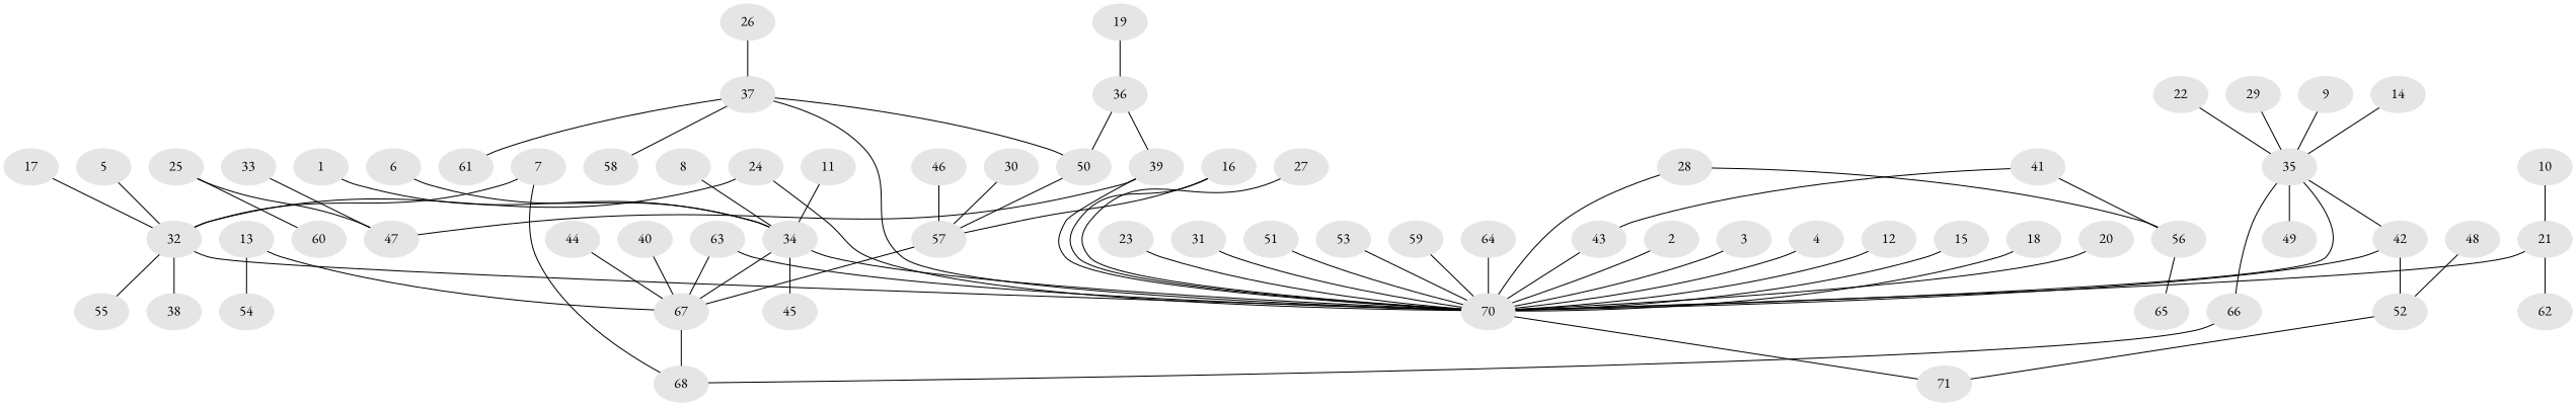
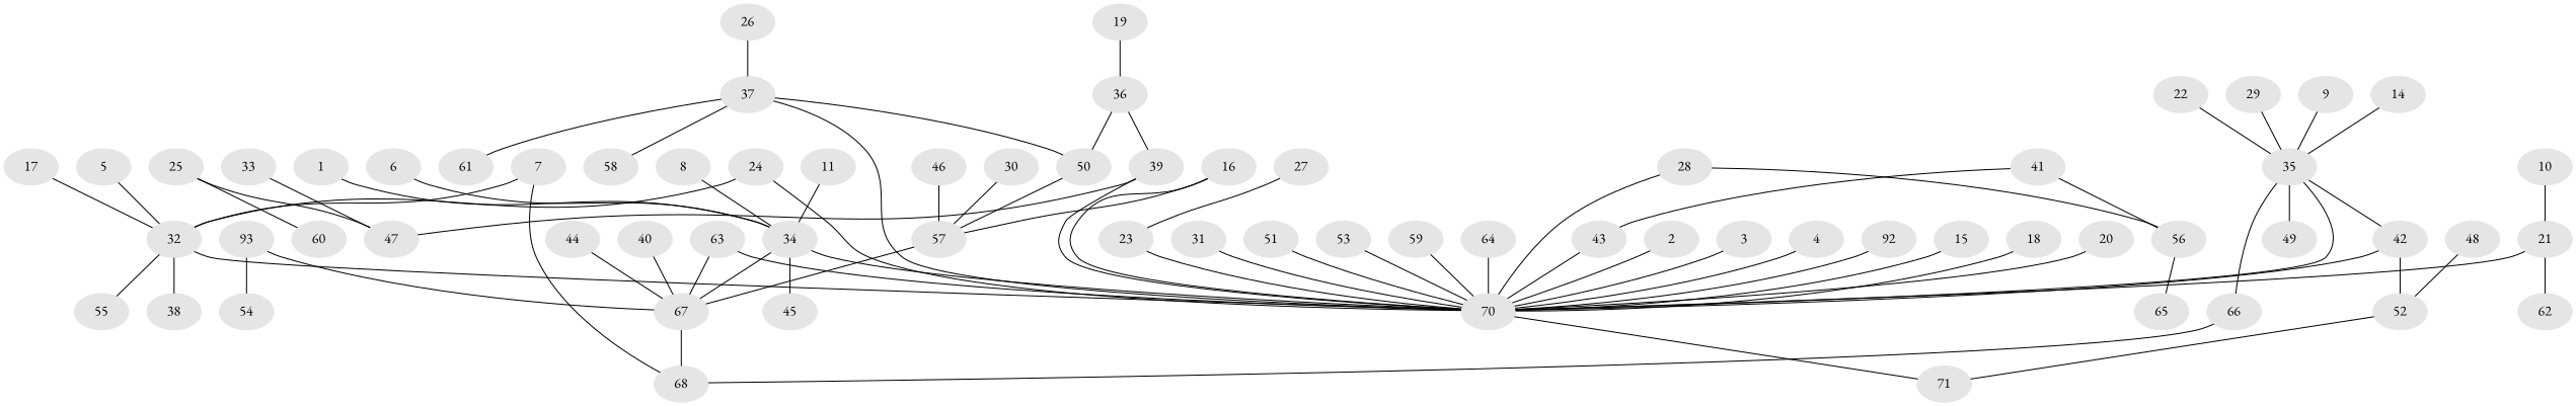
  graph {
    fontname="EB Garamond"
    node [color=gray90 fontname="EB Garamond" style=filled]
    edge [fontname="EB Garamond" weight=1.0]
    1
    34
    70
    67
    45
    2
    71
    3
    4
    5
    32
    38
    55
    6
    7
    68
    8
    9
    35
    42
    49
    66
    10
    21
    62
    11
-   12
-   13
+   12 [label=92]
+   13 [label=93]
    54
    14
    15
    16
    57
    17
    18
    19
    36
    39
    50
    20
    22
    23
    24
    25
    47
    60
    26
    37
    58
    61
    27
    28
    56
    65
    29
    30
    31
    33
    52
    40
    41
    43
    44
    46
    48
    51
    53
    59
    63
    64
    1 -- 34
    34 -- 70
    34 -- 67
    34 -- 45
    70 -- 71
    67 -- 68
    2 -- 70
    3 -- 70
    4 -- 70
    5 -- 32
    32 -- 70
    32 -- 38
    32 -- 55
    6 -- 34
    7 -- 32
    7 -- 68
    8 -- 34
    9 -- 35
    35 -- 70
    35 -- 42
    35 -- 49 [weight=2.0]
    35 -- 66
    42 -- 70
    42 -- 52
    66 -- 68
    10 -- 21
    21 -- 70
    21 -- 62
    11 -- 34
    12 -- 70
    13 -- 67
    13 -- 54
    14 -- 35
    15 -- 70
    16 -- 70
    16 -- 57
    57 -- 67
    17 -- 32
    18 -- 70
    19 -- 36
    36 -- 39
    36 -- 50
    39 -- 70
    39 -- 47
    50 -- 57
    20 -- 70
    22 -- 35
    23 -- 70
    24 -- 70
    24 -- 32
    25 -- 47
    25 -- 60
    26 -- 37
    37 -- 70
    37 -- 50
    37 -- 58
    37 -- 61
-   27 -- 70
+   27 -- 23
    28 -- 70
    28 -- 56
    56 -- 65
    29 -- 35
    30 -- 57
    31 -- 70
    33 -- 47
    52 -- 71
    40 -- 67
    41 -- 56
    41 -- 43
    43 -- 70
    44 -- 67
    46 -- 57
    48 -- 52
    51 -- 70
    53 -- 70
    59 -- 70
    63 -- 70
    63 -- 67
    64 -- 70
  }
